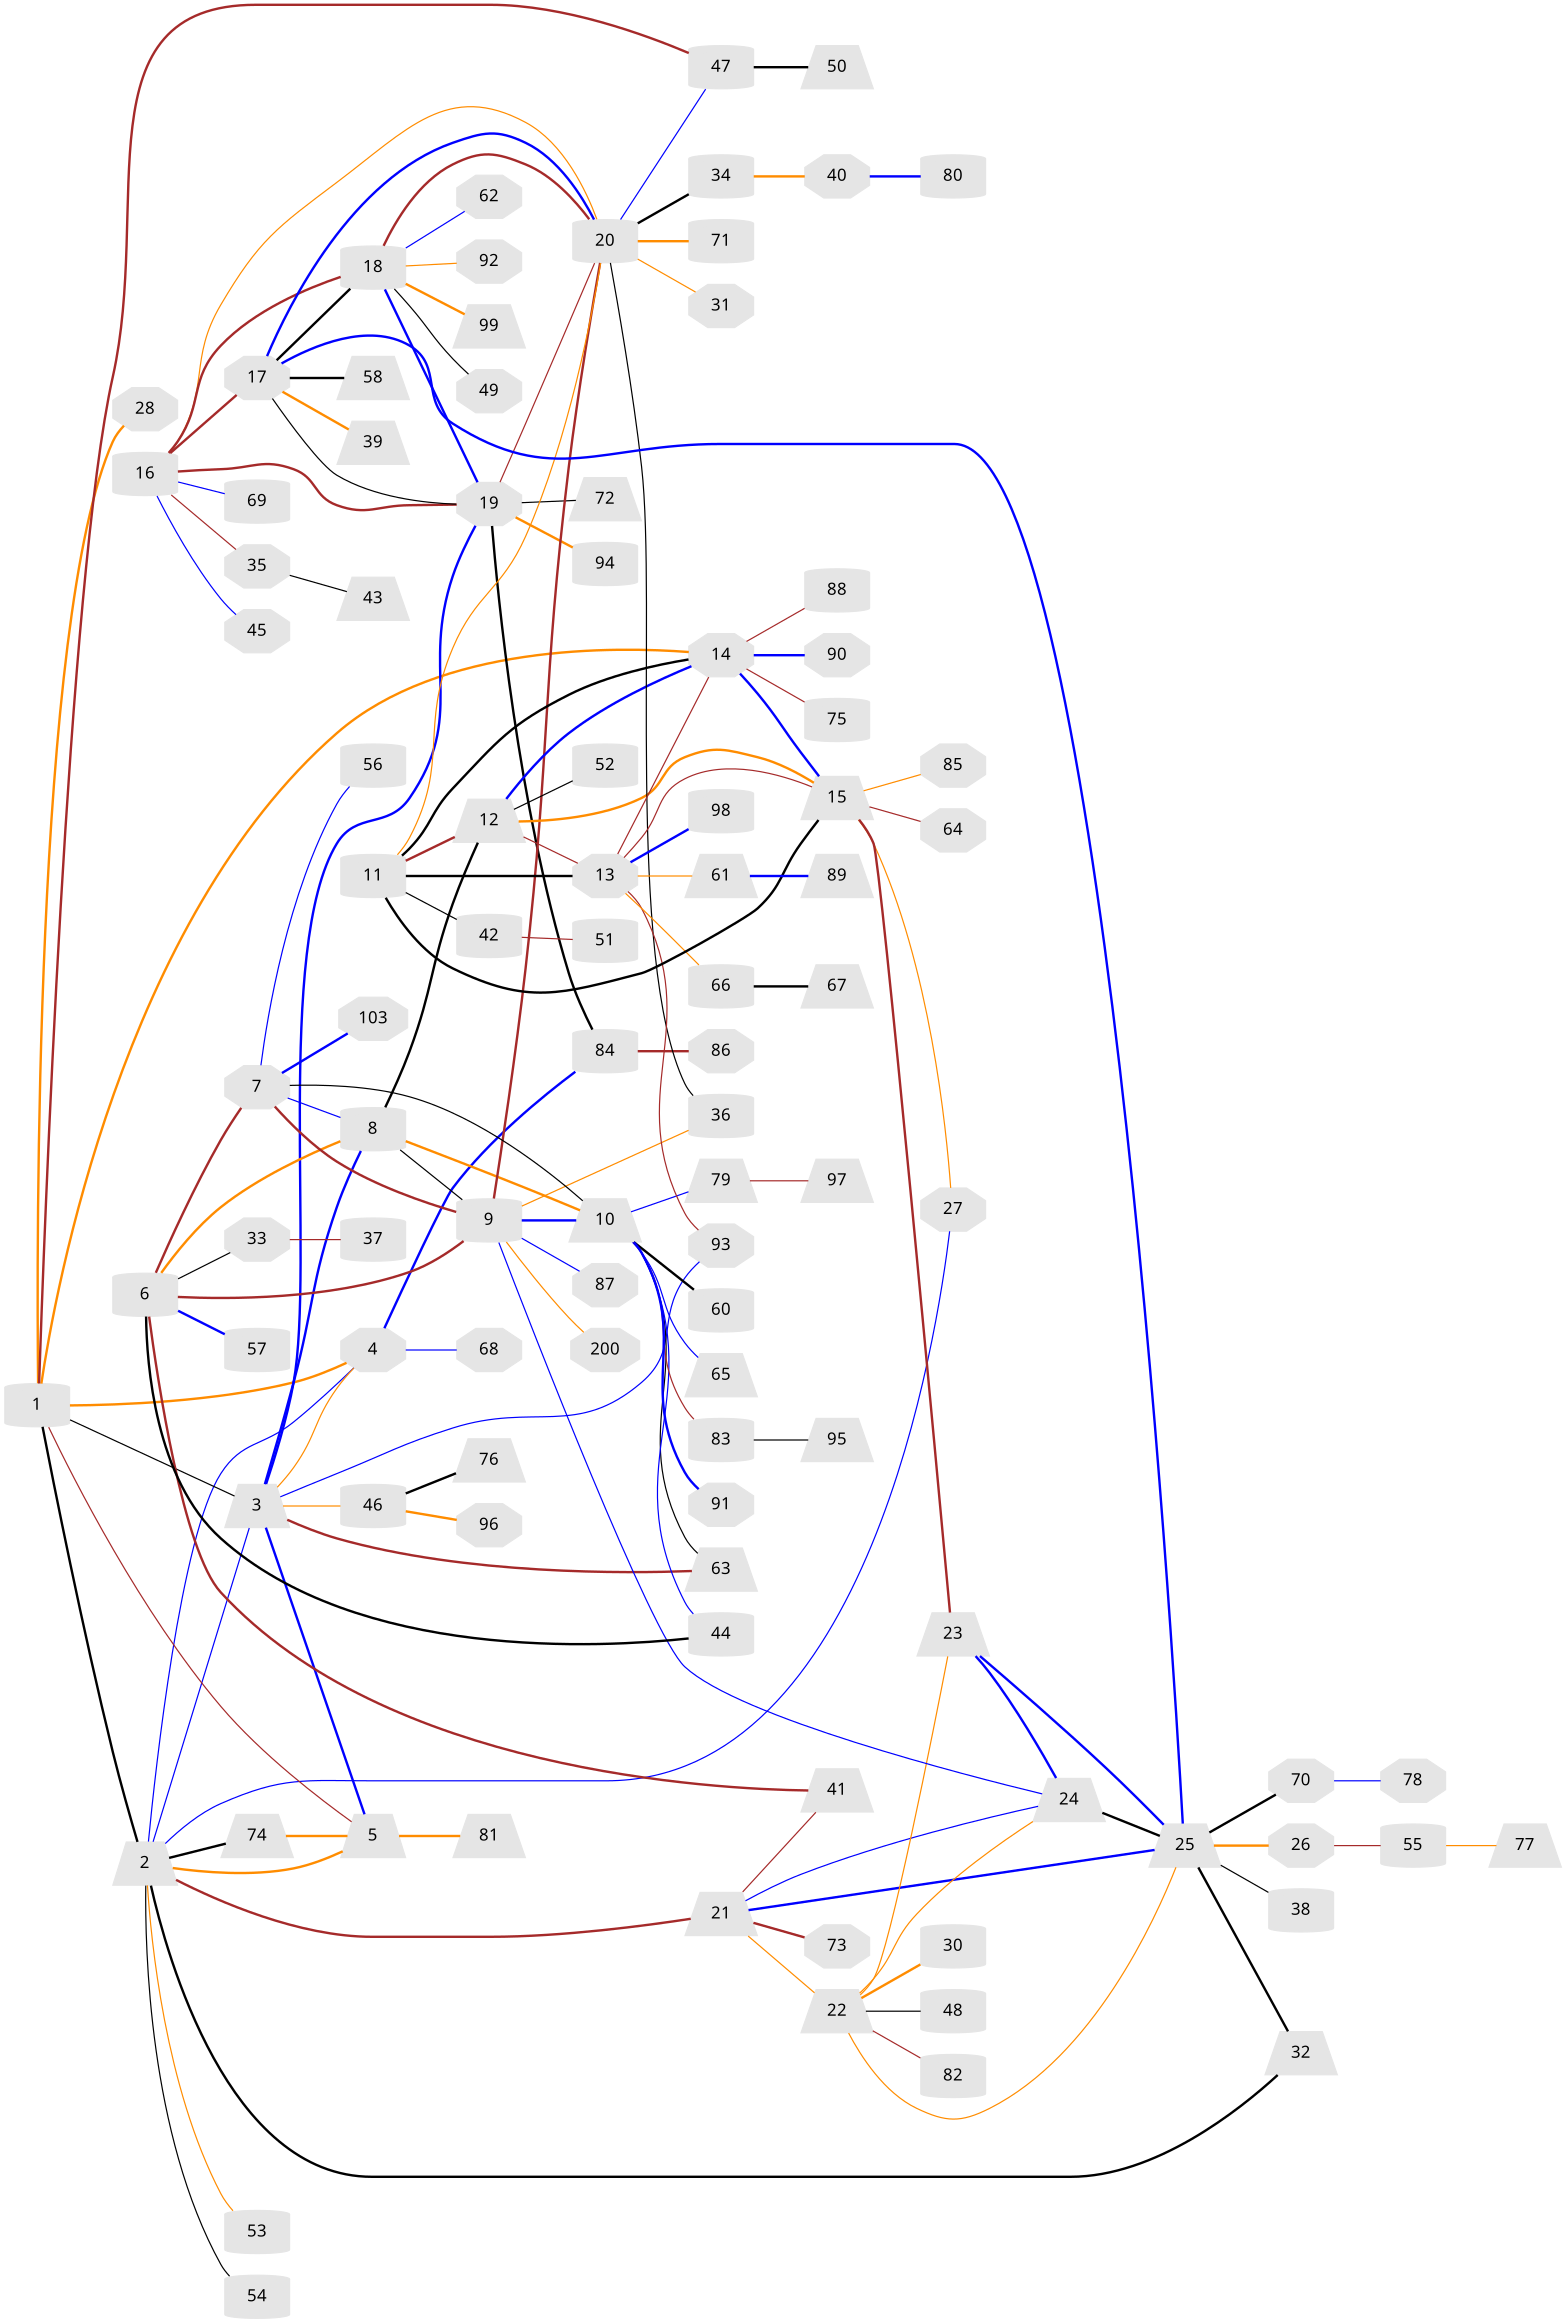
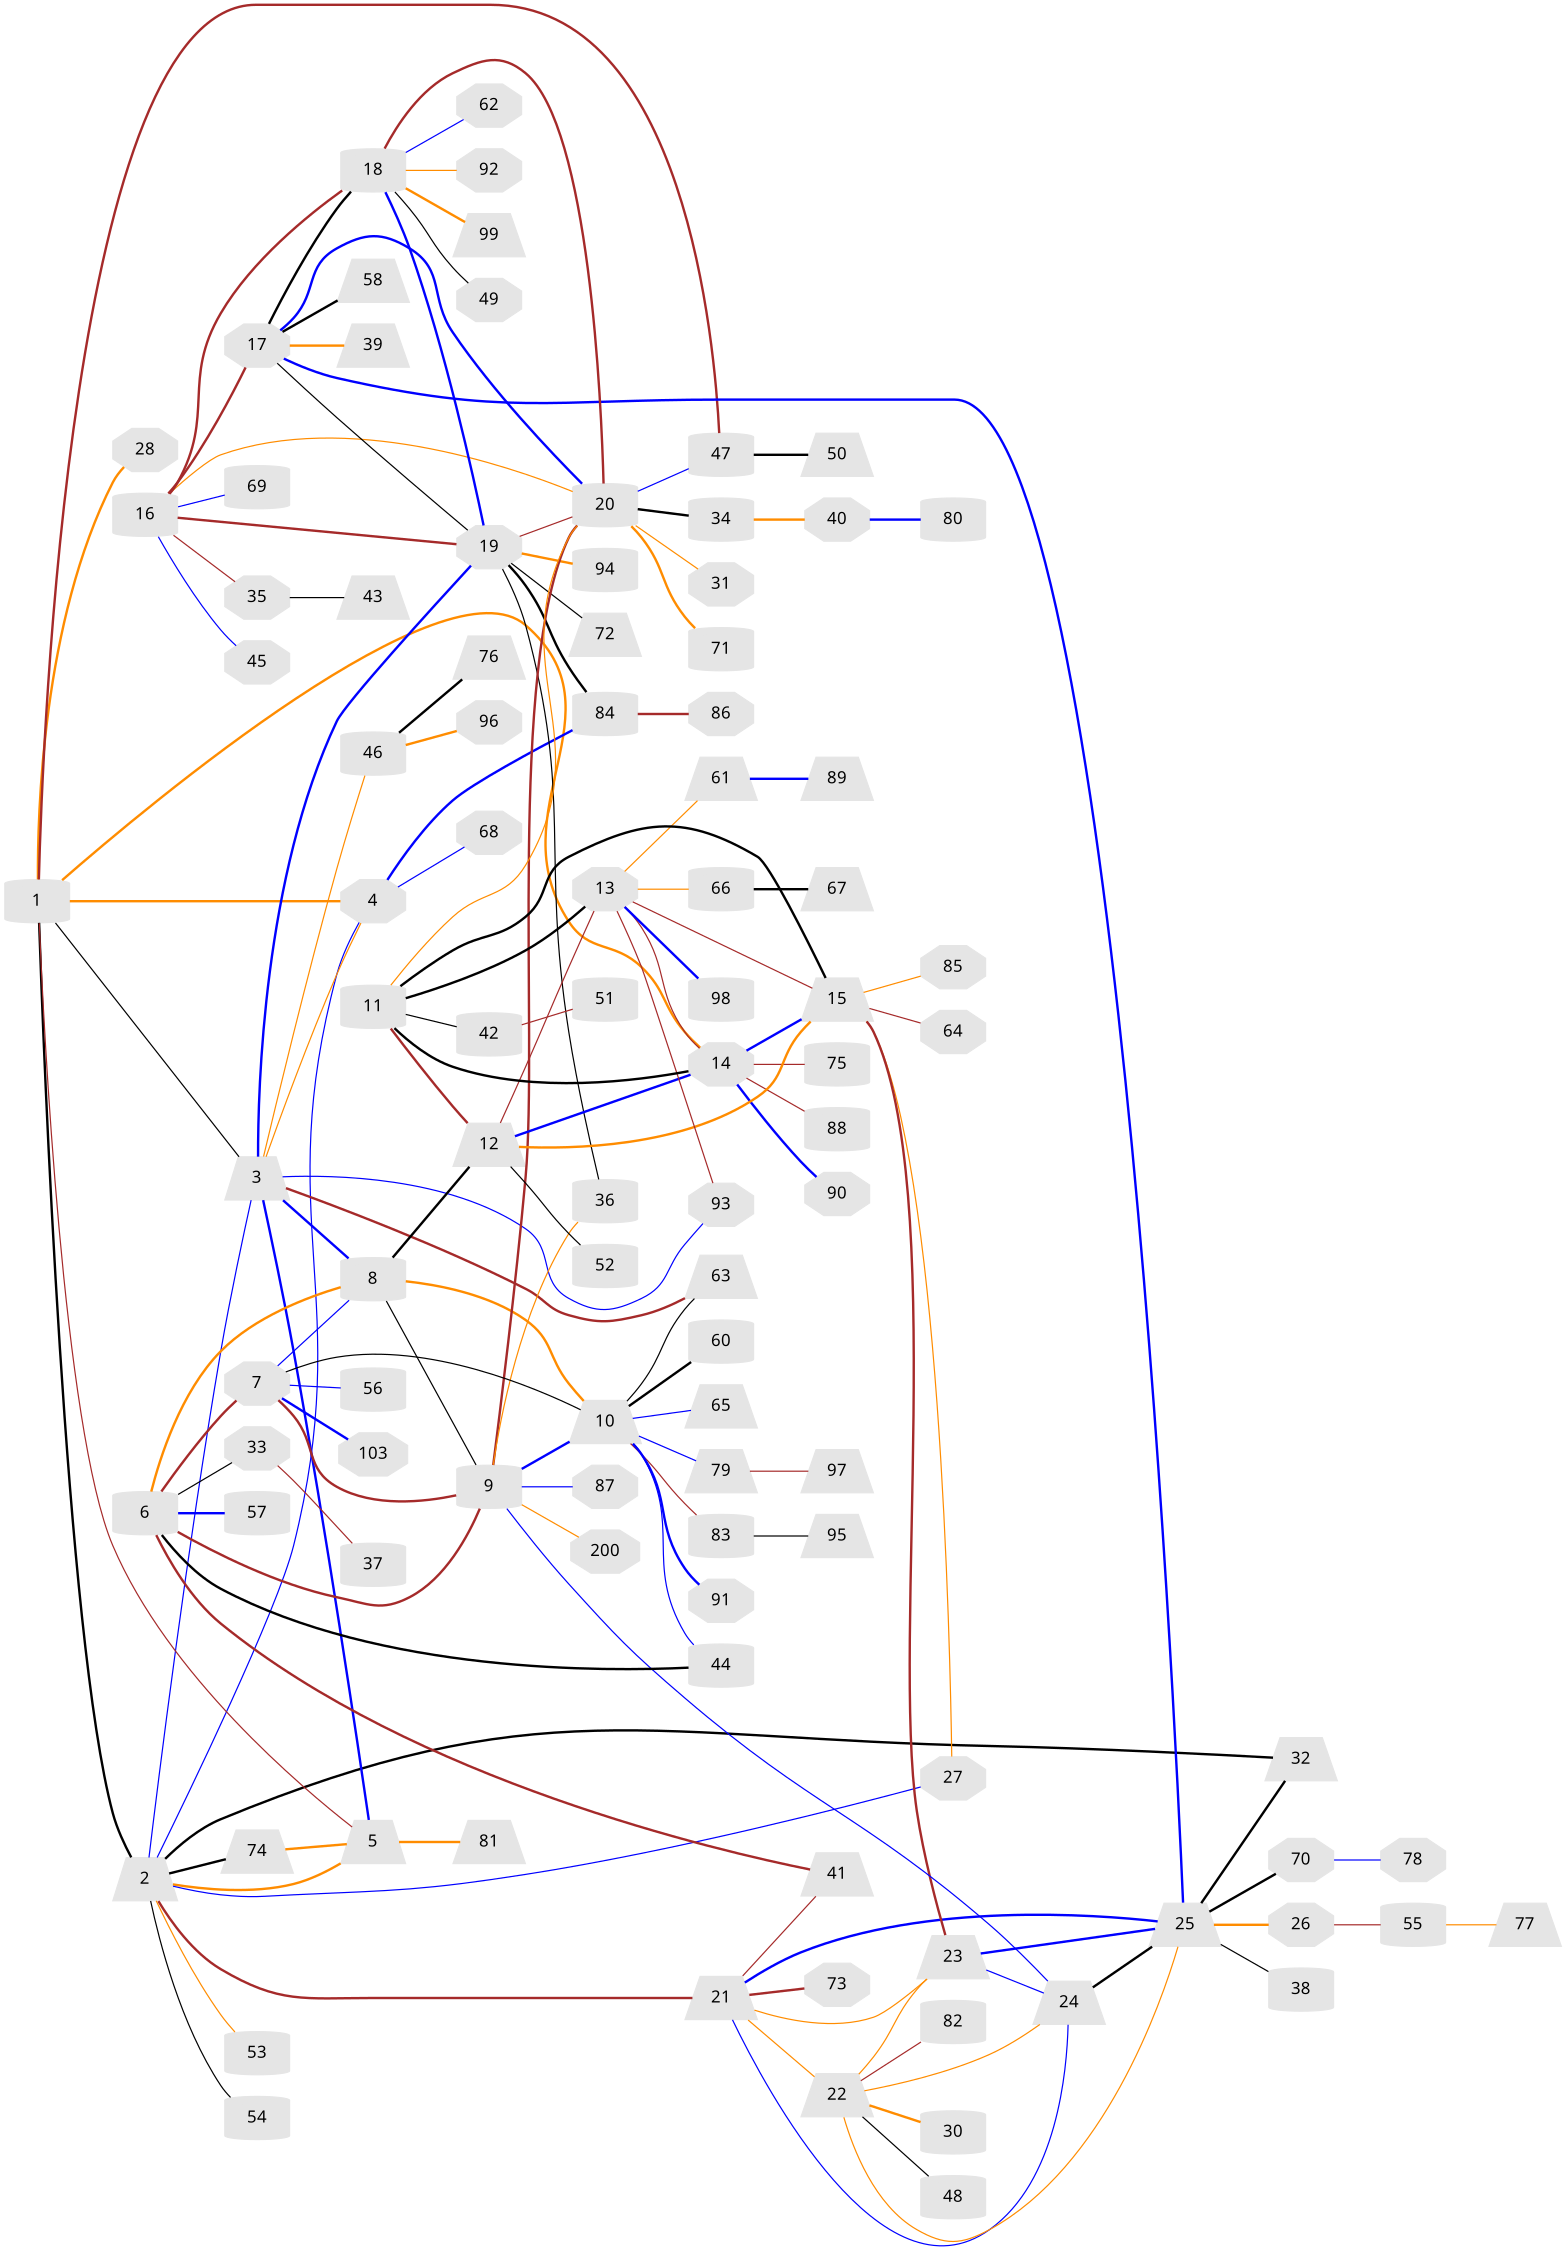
  graph {
    fontname="Noto Sans"
    rankdir=LR
    node [color=gray90 fontname="Noto Sans" shape=cylinder style=filled]
    edge [color=blue fontname="Noto Sans" style=solid]
    2 [shape=trapezium]
    1
    3 [shape=trapezium]
    4 [shape=octagon]
    5 [shape=trapezium]
    14 [shape=octagon]
    28 [shape=octagon]
    47
    21 [shape=trapezium]
    27 [shape=octagon]
    32 [shape=trapezium]
    53
    54
    74 [shape=trapezium]
    8
    19 [shape=octagon]
    46
    63 [shape=trapezium]
    93 [shape=octagon]
    68 [shape=octagon]
    84
    81 [shape=trapezium]
    15 [shape=trapezium]
    75
    88
    90 [shape=octagon]
    50 [shape=trapezium]
    41 [shape=trapezium]
    24 [shape=trapezium]
    23 [shape=trapezium]
    25 [shape=trapezium]
    22 [shape=trapezium]
    73 [shape=octagon]
    9
    10 [shape=trapezium]
    12 [shape=trapezium]
    20
    36
    72 [shape=trapezium]
    94
    76 [shape=trapezium]
    96 [shape=octagon]
    86 [shape=octagon]
    6
    7 [shape=octagon]
    33 [shape=octagon]
    57
    44
    56
    n50 [label=103 shape=octagon]
    87 [shape=octagon]
    n52 [label=200 shape=octagon]
    60
    65 [shape=trapezium]
    79 [shape=trapezium]
    83
    91 [shape=octagon]
    37
    13 [shape=octagon]
    52
    31 [shape=octagon]
    34
    71
    97 [shape=trapezium]
    95 [shape=trapezium]
    11
    42
    61 [shape=trapezium]
    66
    98
    64 [shape=octagon]
    85 [shape=octagon]
    51
    89 [shape=trapezium]
    67 [shape=trapezium]
    16
    17 [shape=octagon]
    18
    35 [shape=octagon]
    45 [shape=octagon]
    69
    39 [shape=trapezium]
    58 [shape=trapezium]
    49 [shape=octagon]
    62 [shape=octagon]
    92 [shape=octagon]
    99 [shape=trapezium]
    43 [shape=trapezium]
    26 [shape=octagon]
    38
    70 [shape=octagon]
    40 [shape=octagon]
    30
    48
    82
    55
    78 [shape=octagon]
    77 [shape=trapezium]
    80
    2 -- 3
    2 -- 4
    2 -- 5 [color=darkorange style=bold]
    2 -- 21 [color=brown style=bold]
    2 -- 27
    2 -- 32 [color=black style=bold]
    2 -- 53 [color=darkorange]
    2 -- 54 [color=black]
    2 -- 74 [color=black style=bold]
    1 -- 2 [color=black style=bold]
    1 -- 3 [color=black]
    1 -- 4 [color=darkorange style=bold]
    1 -- 5 [color=brown]
    1 -- 14 [color=darkorange style=bold]
    1 -- 28 [color=darkorange style=bold]
    1 -- 47 [color=brown style=bold]
    3 -- 4 [color=darkorange]
    3 -- 5 [style=bold]
    3 -- 8 [style=bold]
    3 -- 19 [style=bold]
    3 -- 46 [color=darkorange]
    3 -- 63 [color=brown style=bold]
    3 -- 93
    4 -- 68
    4 -- 84 [style=bold]
    5 -- 81 [color=darkorange style=bold]
    14 -- 15 [style=bold]
    14 -- 75 [color=brown]
    14 -- 88 [color=brown]
    14 -- 90 [style=bold]
    47 -- 50 [color=black style=bold]
    21 -- 41 [color=brown]
    21 -- 24
+   21 -- 23 [color=darkorange]
    21 -- 25 [style=bold]
    21 -- 22 [color=darkorange]
    21 -- 73 [color=brown style=bold]
    74 -- 5 [color=darkorange style=bold]
    8 -- 9 [color=black]
    8 -- 10 [color=darkorange style=bold]
    8 -- 12 [color=black style=bold]
    19 -- 84 [color=black style=bold]
    19 -- 20 [color=brown]
-   20 -- 36 [color=black]
+   19 -- 36 [color=black]
    19 -- 72 [color=black]
    19 -- 94 [color=darkorange style=bold]
    46 -- 76 [color=black style=bold]
    46 -- 96 [color=darkorange style=bold]
    84 -- 86 [color=brown style=bold]
    15 -- 27 [color=darkorange]
    15 -- 23 [color=brown style=bold]
    15 -- 64 [color=brown]
    15 -- 85 [color=darkorange]
    24 -- 25 [color=black style=bold]
-   23 -- 24 [style=bold]
+   23 -- 24
    23 -- 25 [style=bold]
    25 -- 32 [color=black style=bold]
    25 -- 26 [color=darkorange style=bold]
    25 -- 38 [color=black]
    25 -- 70 [color=black style=bold]
    22 -- 24 [color=darkorange]
    22 -- 23 [color=darkorange]
    22 -- 25 [color=darkorange]
    22 -- 30 [color=darkorange style=bold]
    22 -- 48 [color=black]
    22 -- 82 [color=brown]
    9 -- 24
    9 -- 10 [style=bold]
    9 -- 20 [color=brown style=bold]
    9 -- 36 [color=darkorange]
    9 -- 87
    9 -- n52 [color=darkorange]
    10 -- 63 [color=black]
    10 -- 44
    10 -- 60 [color=black style=bold]
    10 -- 65
    10 -- 79
    10 -- 83 [color=brown]
    10 -- 91 [style=bold]
    12 -- 14 [style=bold]
    12 -- 15 [color=darkorange style=bold]
    12 -- 13 [color=brown]
    12 -- 52 [color=black]
    20 -- 47
    20 -- 31 [color=darkorange]
    20 -- 34 [color=black style=bold]
    20 -- 71 [color=darkorange style=bold]
    6 -- 8 [color=darkorange style=bold]
    6 -- 41 [color=brown style=bold]
    6 -- 9 [color=brown style=bold]
    6 -- 7 [color=brown style=bold]
    6 -- 33 [color=black]
    6 -- 57 [style=bold]
    6 -- 44 [color=black style=bold]
    7 -- 8
    7 -- 9 [color=brown style=bold]
    7 -- 10 [color=black]
    7 -- 56
    7 -- n50 [style=bold]
    33 -- 37 [color=brown]
    79 -- 97 [color=brown]
    83 -- 95 [color=black]
    13 -- 14 [color=brown]
    13 -- 93 [color=brown]
    13 -- 15 [color=brown]
    13 -- 61 [color=darkorange]
    13 -- 66 [color=darkorange]
    13 -- 98 [style=bold]
    34 -- 40 [color=darkorange style=bold]
    11 -- 14 [color=black style=bold]
    11 -- 15 [color=black style=bold]
    11 -- 12 [color=brown style=bold]
    11 -- 20 [color=darkorange]
    11 -- 13 [color=black style=bold]
    11 -- 42 [color=black]
    42 -- 51 [color=brown]
    61 -- 89 [style=bold]
    66 -- 67 [color=black style=bold]
    16 -- 19 [color=brown style=bold]
    16 -- 20 [color=darkorange]
    16 -- 17 [color=brown style=bold]
    16 -- 18 [color=brown style=bold]
    16 -- 35 [color=brown]
    16 -- 45
    16 -- 69
    17 -- 19 [color=black]
    17 -- 25 [style=bold]
    17 -- 20 [style=bold]
    17 -- 18 [color=black style=bold]
    17 -- 39 [color=darkorange style=bold]
    17 -- 58 [color=black style=bold]
    18 -- 19 [style=bold]
    18 -- 20 [color=brown style=bold]
    18 -- 49 [color=black]
    18 -- 62
    18 -- 92 [color=darkorange]
    18 -- 99 [color=darkorange style=bold]
    35 -- 43 [color=black]
    26 -- 55 [color=brown]
    70 -- 78
    40 -- 80 [style=bold]
    55 -- 77 [color=darkorange]
  }
